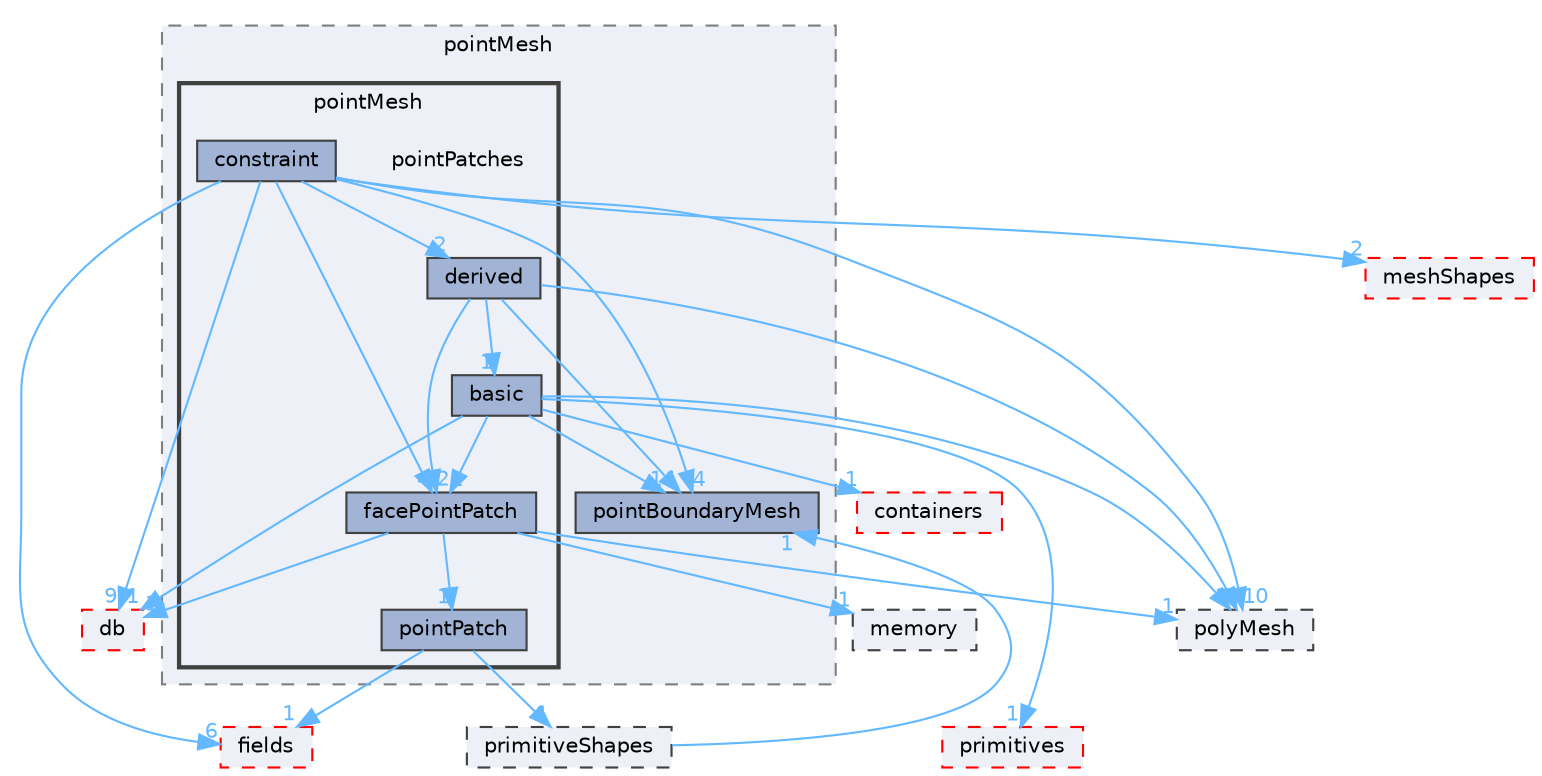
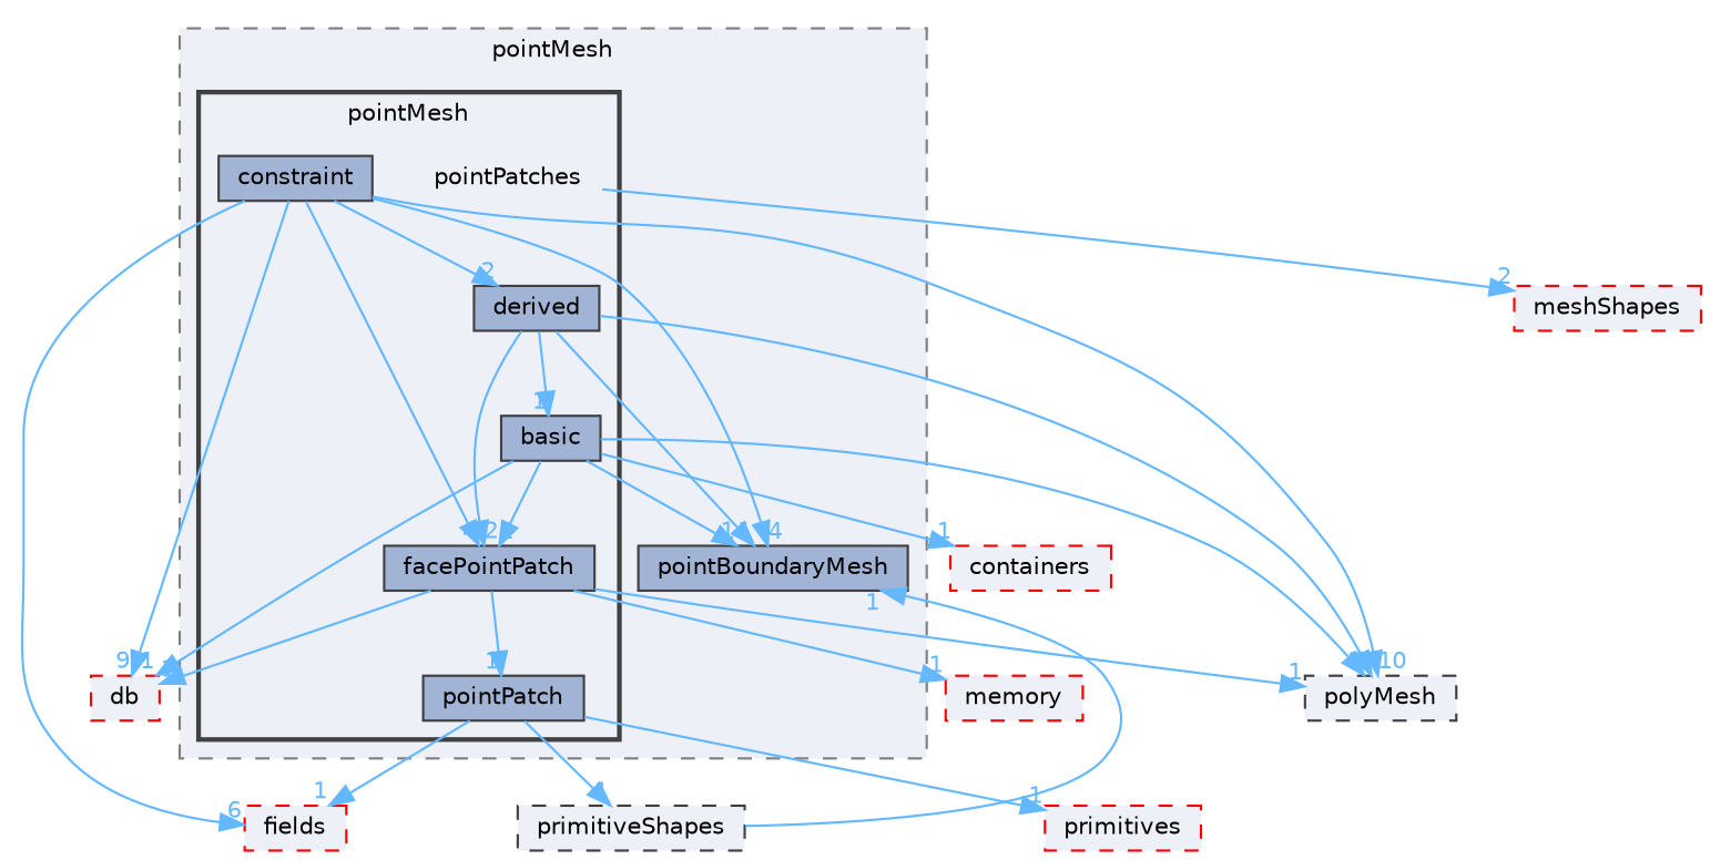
  digraph {
    compound=true
    node [fontname=Helvetica fontsize=10 shape=box color=grey25 fillcolor="#edf0f7" style="filled,dashed"]
    edge [color=steelblue1 fontcolor=steelblue1 fontname=Helvetica fontsize=10 headlabel=1 labeldistance=1.5 labelfontname=Helvetica labelfontsize=10]
    n1 [height=0.2 label=pointPatches shape=plaintext width=0.4 color="" fillcolor="" style=""]
    n2 [fillcolor="#a2b4d6" height=0.2 label=basic style=filled width=0.4]
    n3 [fillcolor="#a2b4d6" height=0.2 label=constraint style=filled width=0.4]
    n4 [fillcolor="#a2b4d6" height=0.2 label=derived style=filled width=0.4]
    n5 [fillcolor="#a2b4d6" height=0.2 label=facePointPatch style=filled width=0.4]
    n6 [fillcolor="#a2b4d6" height=0.2 label=pointPatch style=filled width=0.4]
    n7 [fillcolor="#a2b4d6" height=0.2 label=pointBoundaryMesh style=filled width=0.4]
    n8 [height=0.2 label=polyMesh width=0.4]
    n9 [color=red height=0.2 label=db width=0.4]
    n10 [color=red height=0.2 label=containers width=0.4]
    n11 [color=red height=0.2 label=fields width=0.4]
    n12 [color=red height=0.2 label=meshShapes width=0.4]
-   n13 [height=0.2 label=memory width=0.4]
+   n13 [color=red height=0.2 label=memory width=0.4]
    n14 [color=red height=0.2 label=primitives width=0.4]
    n15 [height=0.2 label=primitiveShapes width=0.4]
    subgraph cluster_1 {
      bgcolor="#edf0f7"
      fontname=Helvetica
      fontsize=10
      label=pointMesh
      pencolor=grey50
      style="filled,dashed"
      n7
      subgraph cluster_2 {
        bgcolor="#edf0f7"
        fontname=Helvetica
        fontsize=10
        label=pointMesh
        pencolor=grey25
        style="filled,bold"
        n1
        n2
        n3
        n4
        n5
        n6
      }
    }
    n2 -> n5
    n2 -> n7
    n2 -> n8 [headlabel=2]
    n2 -> n9
    n2 -> n10
    n3 -> n4 [headlabel=2]
    n3 -> n5 [headlabel=4]
    n3 -> n7 [headlabel=4]
    n3 -> n8 [headlabel=10]
    n3 -> n9 [headlabel=9]
    n3 -> n11 [headlabel=6]
-   n3 -> n12 [headlabel=2]
+   n1 -> n12 [headlabel=2]
    n4 -> n2
    n4 -> n5 [headlabel=2]
    n4 -> n7
    n4 -> n8 [headlabel=2]
    n5 -> n6
    n5 -> n8
    n5 -> n9
    n5 -> n13
    n6 -> n11
-   n2 -> n14
+   n6 -> n14
    n6 -> n15
    n15 -> n7
  }
